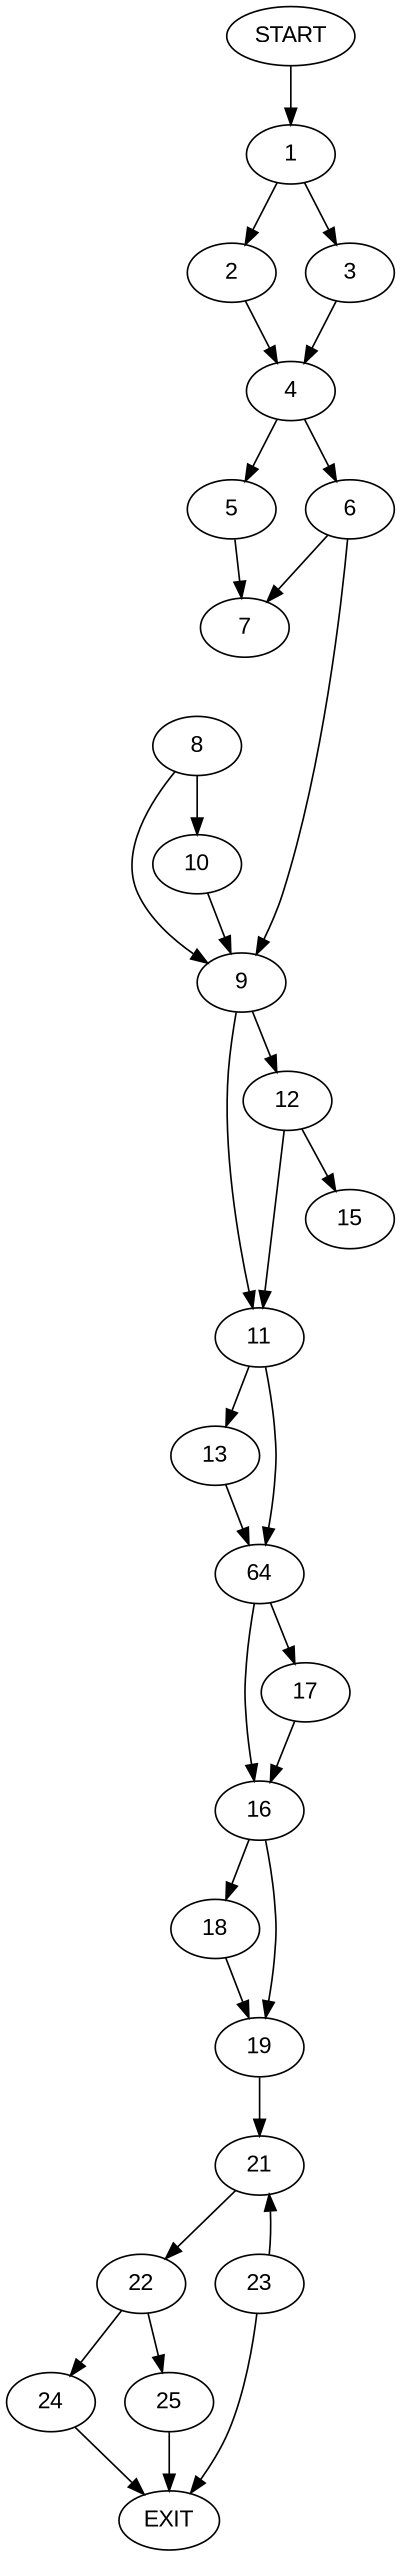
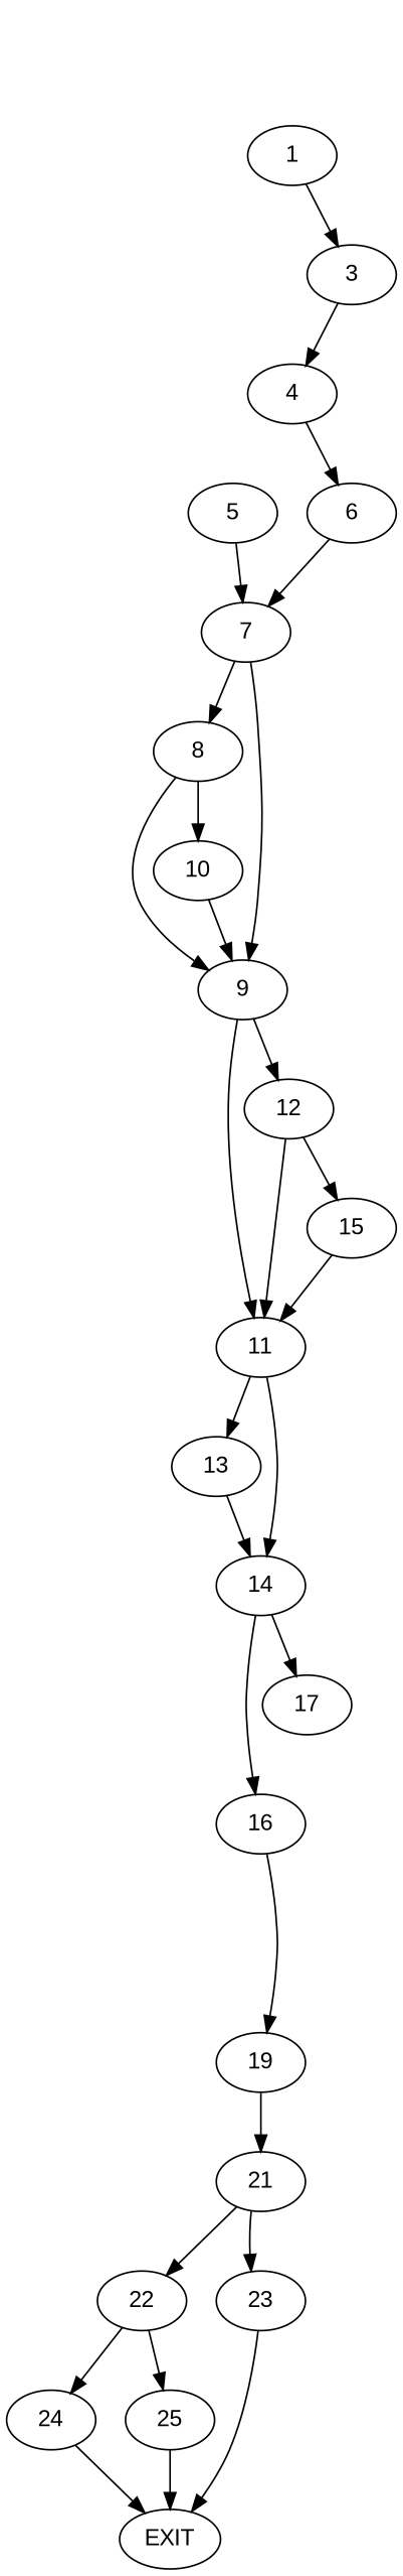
  digraph {
    fontname="Liberation Sans"
    node [fontname="Liberation Sans"]
    edge [fontname="Liberation Sans"]
-   n1 [label=START]
    1
-   2
    3
    n5 [label=EXIT]
    4
    5
    6
    7
    8
    9
    10
    11
    12
    13
-   14 [label=64]
+   14
    15
    16
    17
-   18
    19
    21
    22
    23
    24
    25
-   n1 -> 1
-   1 -> 2
    1 -> 3
-   2 -> 4
    3 -> 4
-   4 -> 5
    4 -> 6
    5 -> 7
    6 -> 7
-   6 -> 9
+   7 -> 8
+   7 -> 9
    8 -> 9
    8 -> 10
    9 -> 11
    9 -> 12
    10 -> 9
    11 -> 13
    11 -> 14
    12 -> 11
    12 -> 15
    13 -> 14
    14 -> 16
    14 -> 17
-   16 -> 18
+   15 -> 11
    16 -> 19
-   17 -> 16
-   18 -> 19
    19 -> 21
    21 -> 22
-   23 -> 21
+   21 -> 23
    22 -> 24
    22 -> 25
    23 -> n5
    24 -> n5
    25 -> n5
  }
